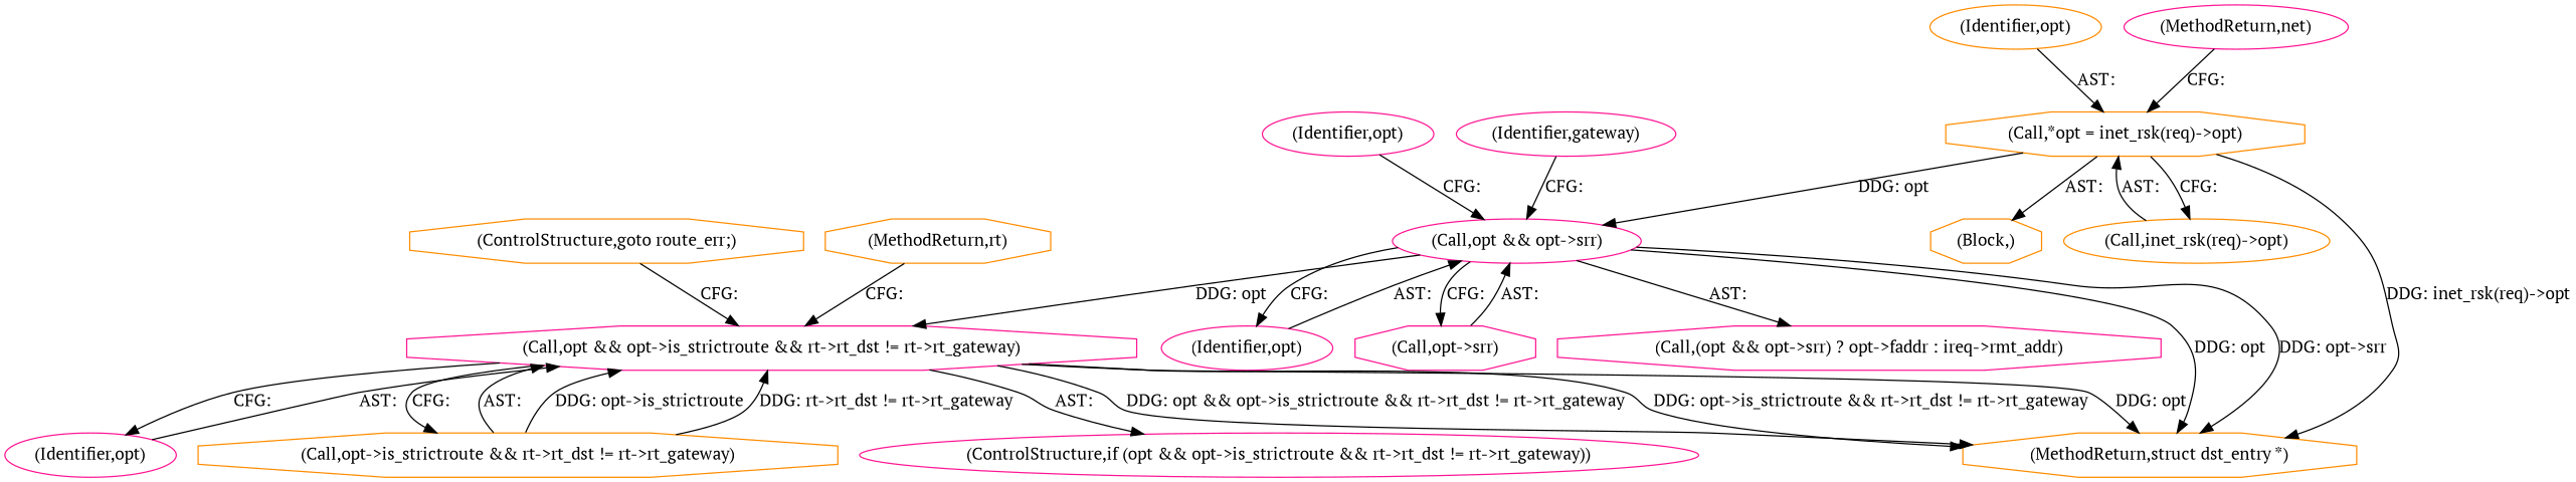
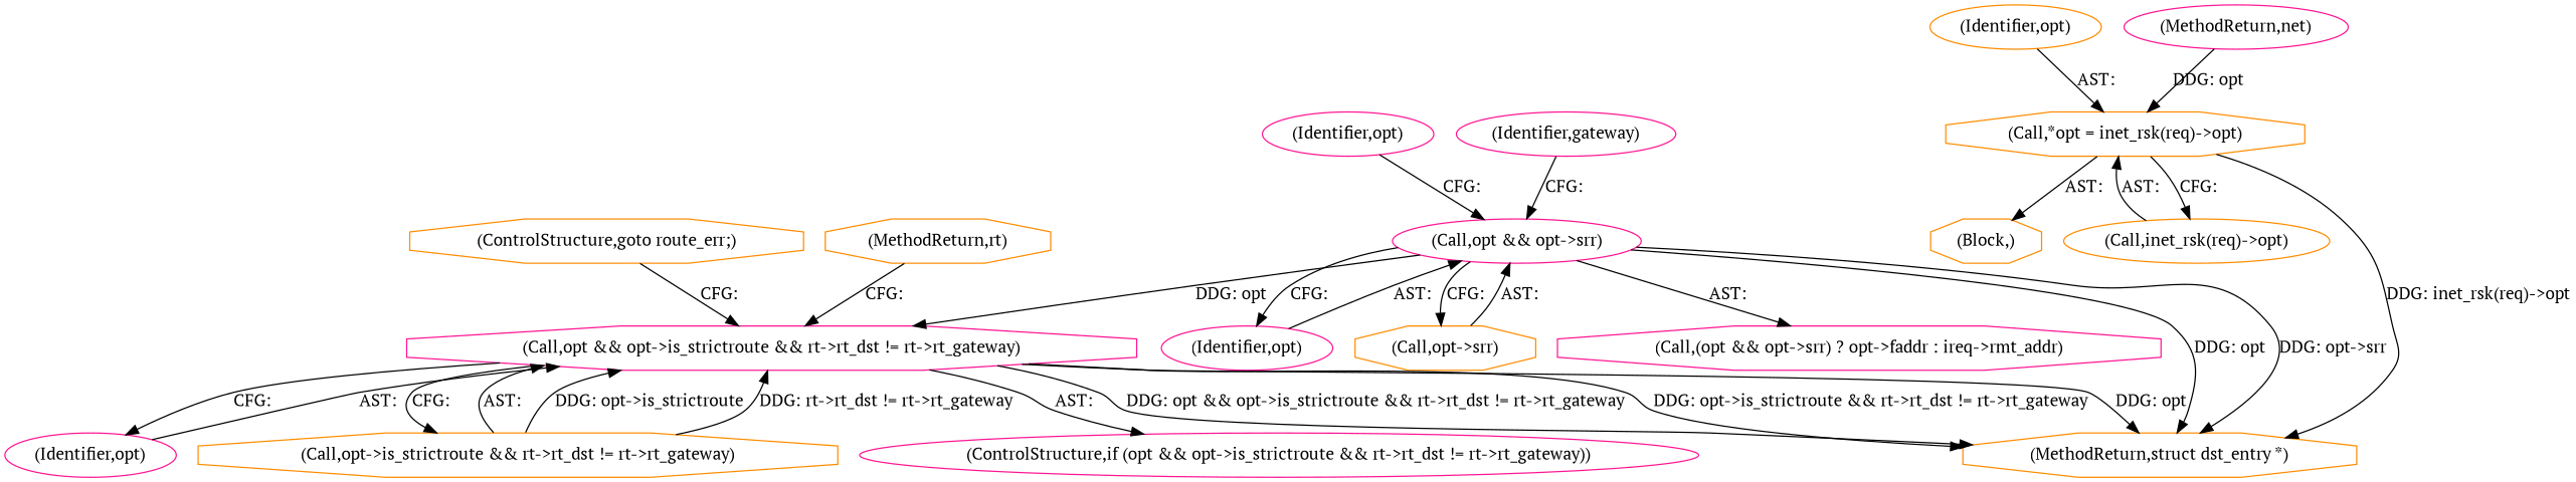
  digraph {
    fontname="PT Serif"
    node [color=darkorange fontname="PT Serif" shape=octagon]
    edge [fontname="PT Serif"]
    n1 [label="(Call,*opt = inet_rsk(req)->opt)"]
    n2 [color=deeppink label="(Call,opt && opt->srr)" shape=ellipse]
    n3 [label="(Call,inet_rsk(req)->opt)" shape=ellipse]
    n4 [label="(Block,)"]
    n5 [label="(MethodReturn,struct dst_entry *)"]
    n6 [color=deeppink label="(Call,opt && opt->is_strictroute && rt->rt_dst != rt->rt_gateway)"]
    n7 [color=deeppink label="(Identifier,opt)" shape=ellipse]
-   n8 [color=deeppink label="(Call,opt->srr)"]
+   n8 [label="(Call,opt->srr)"]
    n9 [color=deeppink label="(Call,(opt && opt->srr) ? opt->faddr : ireq->rmt_addr)"]
    n10 [color=deeppink label="(Identifier,opt)" shape=ellipse]
    n11 [label="(Call,opt->is_strictroute && rt->rt_dst != rt->rt_gateway)"]
    n12 [color=deeppink label="(ControlStructure,if (opt && opt->is_strictroute && rt->rt_dst != rt->rt_gateway))" shape=ellipse]
    n13 [label="(ControlStructure,goto route_err;)"]
    n14 [color=deeppink label="(Identifier,opt)" shape=ellipse]
    n15 [label="(Identifier,opt)" shape=ellipse]
    n16 [color=deeppink label="(Identifier,gateway)" shape=ellipse]
    n17 [label="(MethodReturn,rt)"]
    n18 [color=deeppink label="(MethodReturn,net)" shape=ellipse]
-   n1 -> n2 [label="DDG: opt"]
    n1 -> n3 [label="CFG: "]
    n1 -> n4 [label="AST: "]
    n1 -> n5 [label="DDG: inet_rsk(req)->opt"]
    n2 -> n5 [label="DDG: opt"]
    n2 -> n5 [label="DDG: opt->srr"]
    n2 -> n6 [label="DDG: opt"]
    n2 -> n7 [label="CFG: "]
    n2 -> n8 [label="CFG: "]
    n2 -> n9 [label="AST: "]
    n3 -> n1 [label="AST: "]
    n6 -> n5 [label="DDG: opt && opt->is_strictroute && rt->rt_dst != rt->rt_gateway"]
    n6 -> n5 [label="DDG: opt->is_strictroute && rt->rt_dst != rt->rt_gateway"]
    n6 -> n5 [label="DDG: opt"]
    n6 -> n10 [label="CFG: "]
    n6 -> n11 [label="CFG: "]
    n6 -> n12 [label="AST: "]
    n7 -> n2 [label="AST: "]
    n8 -> n2 [label="AST: "]
    n10 -> n6 [label="AST: "]
    n11 -> n6 [label="AST: "]
    n11 -> n6 [label="DDG: opt->is_strictroute"]
    n11 -> n6 [label="DDG: rt->rt_dst != rt->rt_gateway"]
    n13 -> n6 [label="CFG: "]
    n14 -> n2 [label="CFG: "]
    n15 -> n1 [label="AST: "]
    n16 -> n2 [label="CFG: "]
    n17 -> n6 [label="CFG: "]
-   n18 -> n1 [label="CFG: "]
+   n18 -> n1 [label="DDG: opt"]
  }
